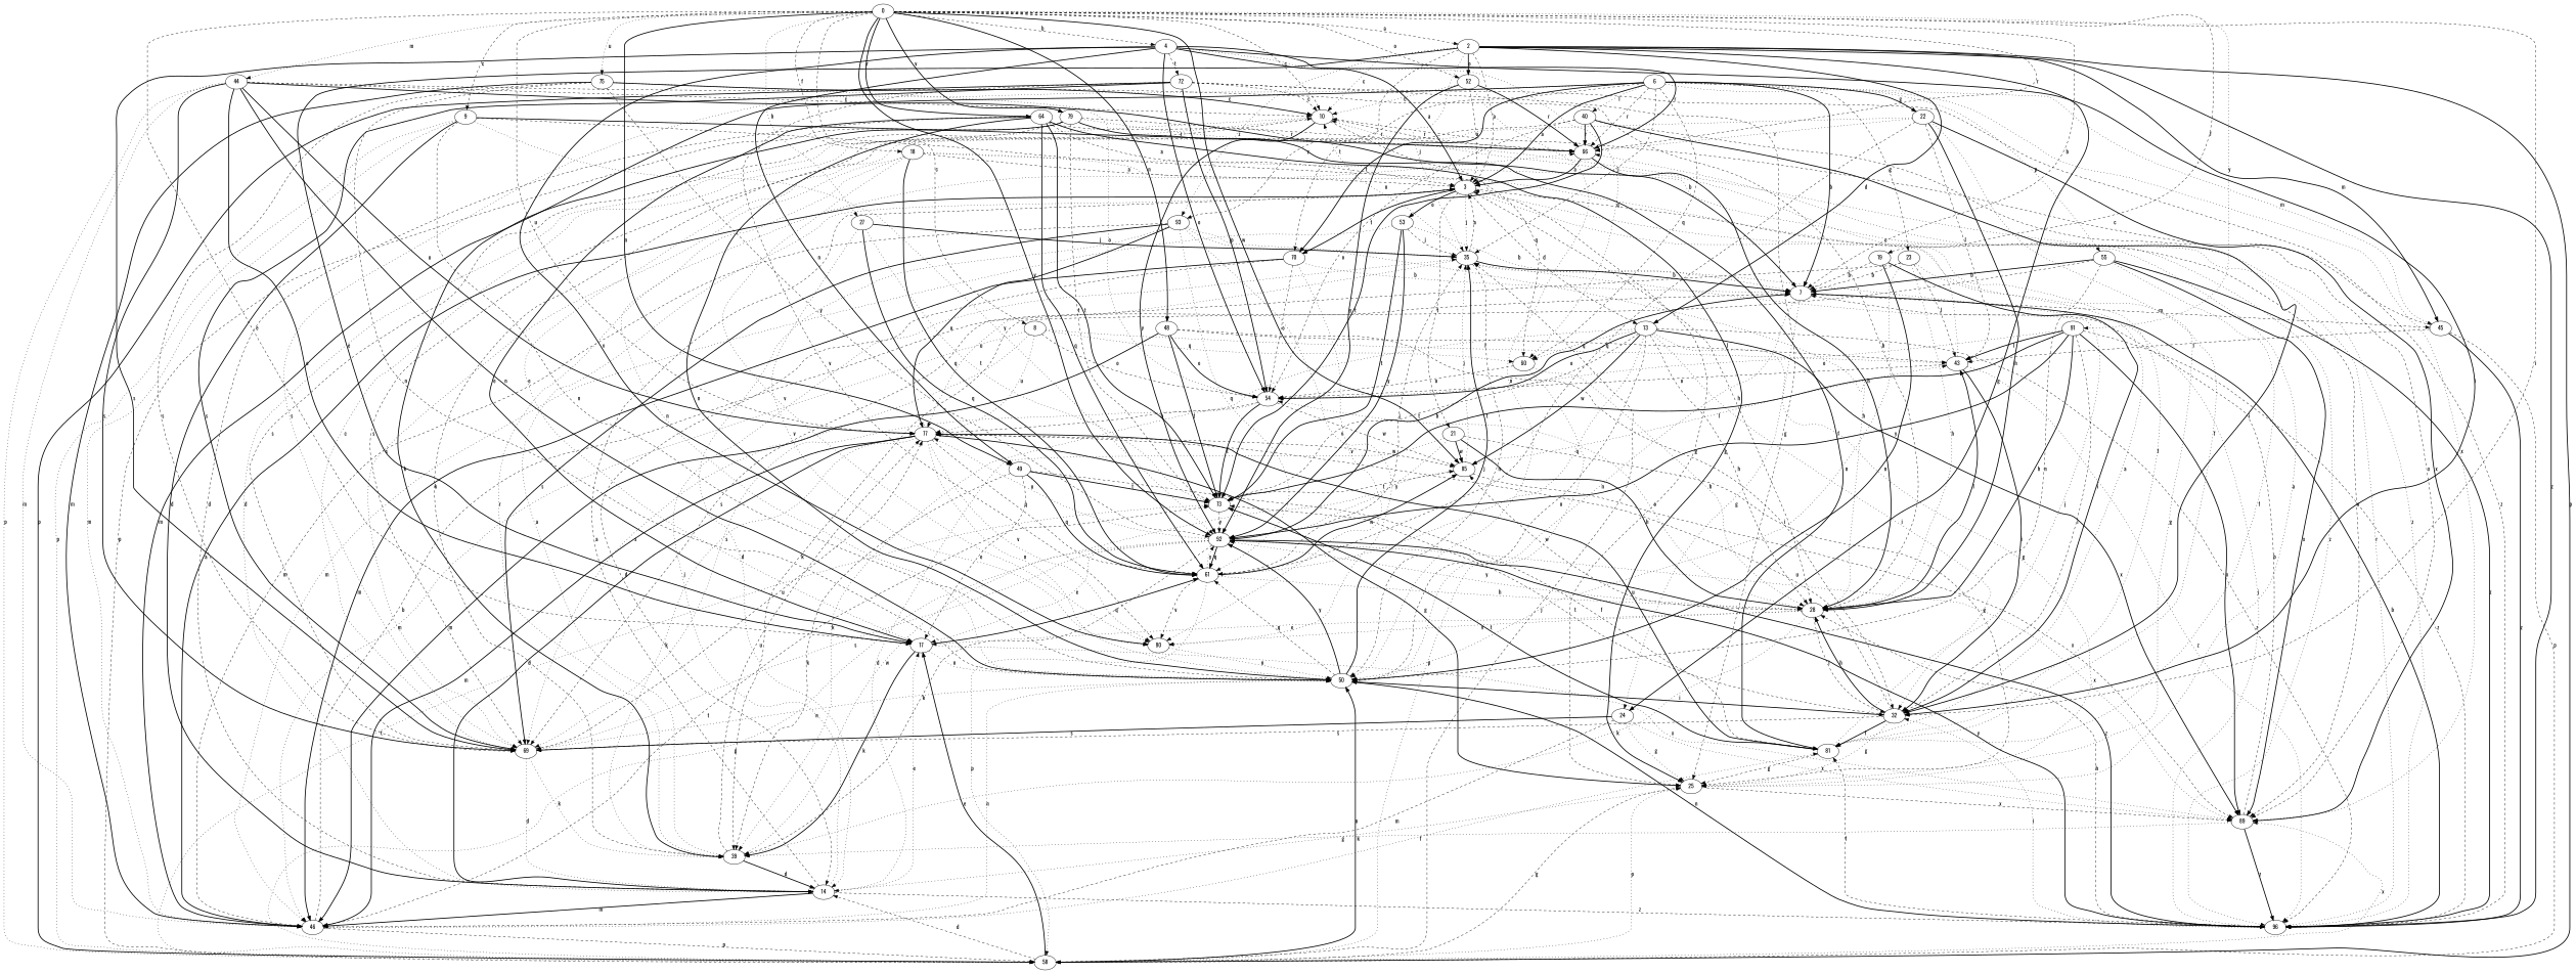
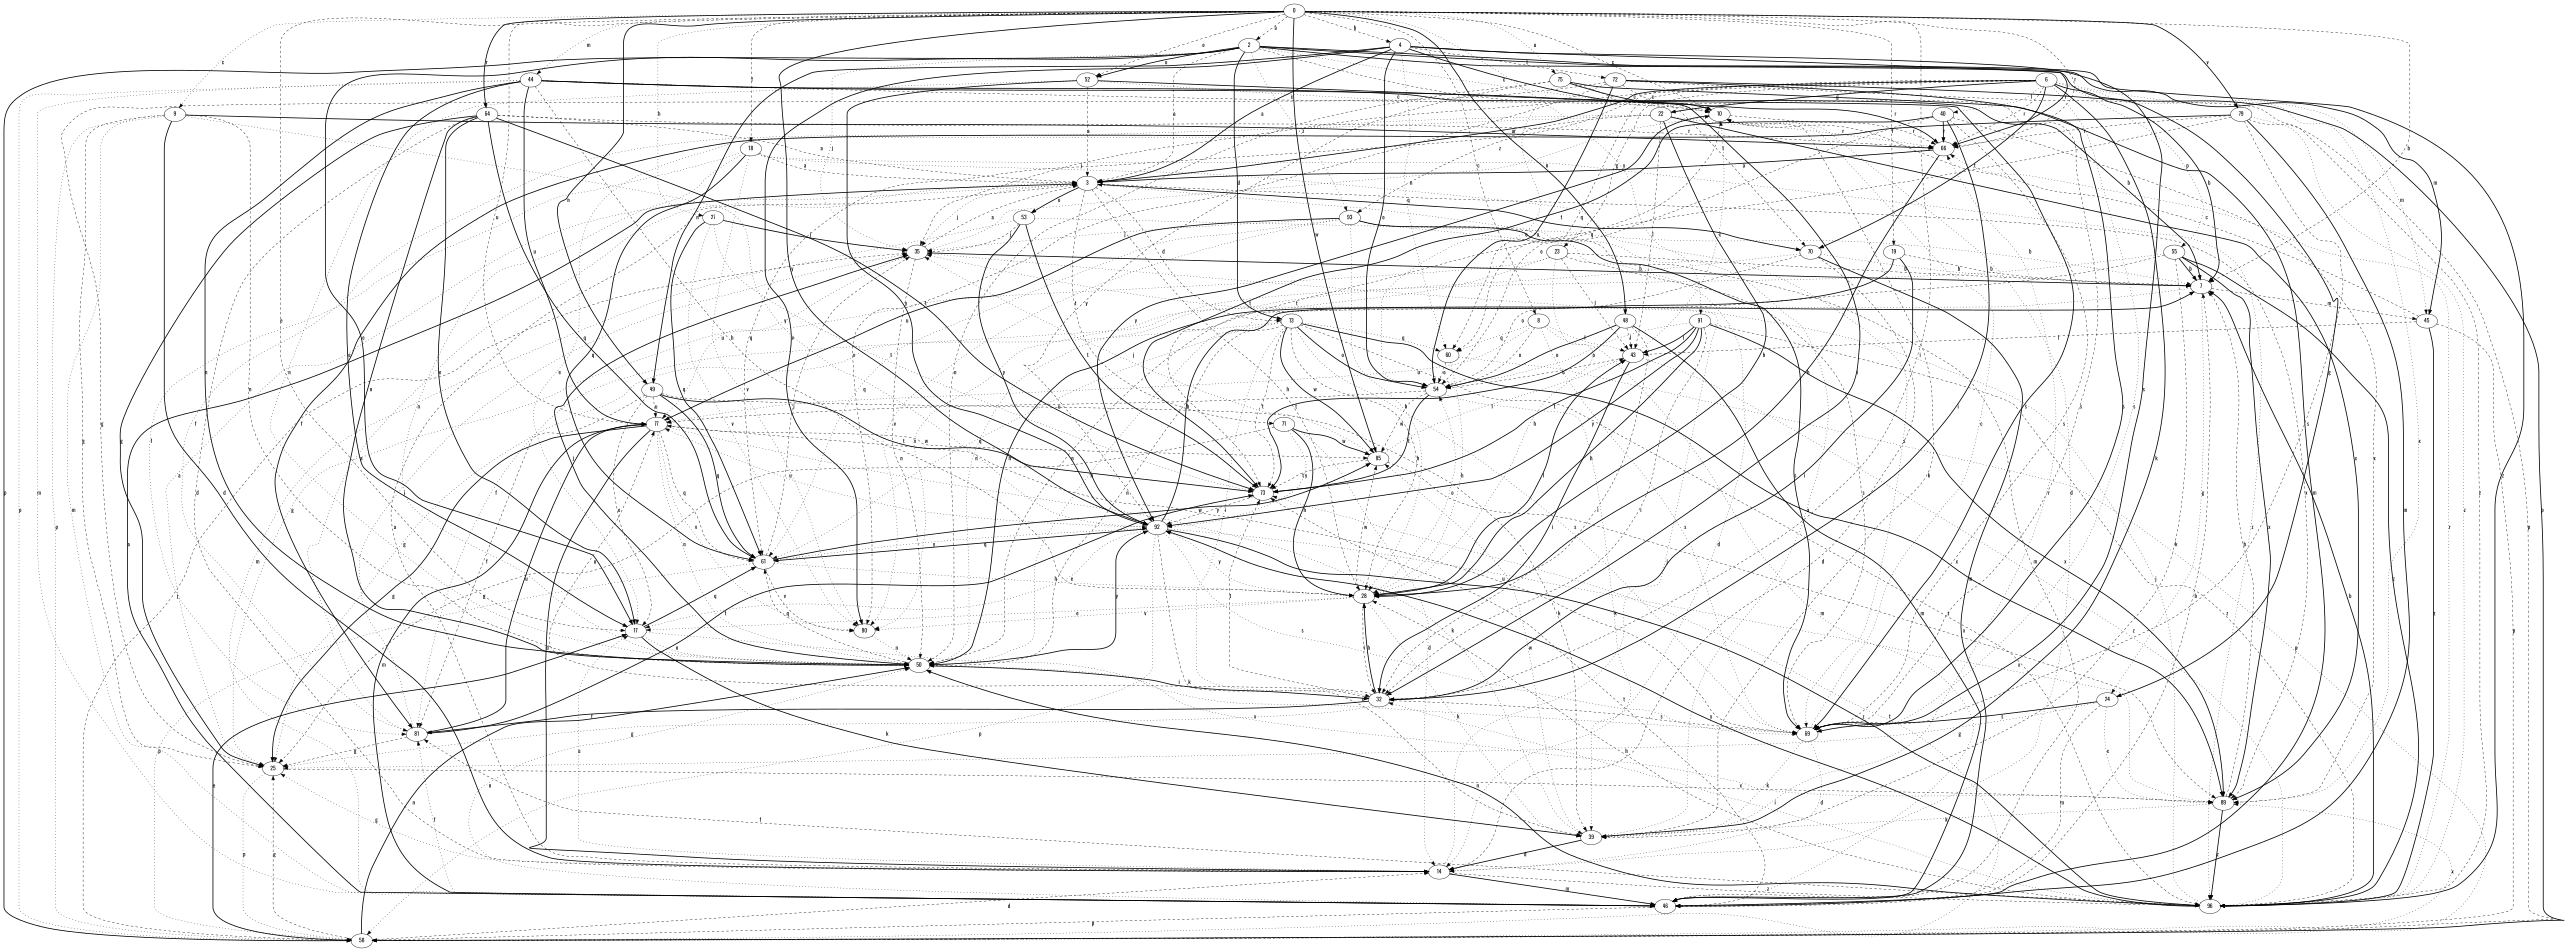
  strict digraph {
    fontname=Oswald
    node [fontname=Oswald]
    edge [fontname=Oswald style=dotted]
    0
    2
    4
    7
    8
    9
    10
    17
    18
    19
    27
    32
    44
    48
    49
    52
    64
    66
    75
    77
    79
    85
    91
    92
    3
    35
    45
    70
    93
    13
    24
    58
    96
    60
    69
    54
    72
    80
    50
    43
    46
    14
    25
    39
    89
    61
    n47 [label=81]
    73
    28
    n50 [label=6]
    22
    23
    40
    55
    53
-   71 [label=21]
+   71
    0 -> 2 [label=a style=dashed]
    0 -> 4 [label=b style=dashed]
    0 -> 7 [label=b style=dashed]
    0 -> 8 [label=c style=dashed]
-   0 -> 9 [label=c style=dashed]
+   0 -> 9 [label=c]
    0 -> 10 [label=c style=dashed]
    0 -> 17 [label=e style=dashed]
    0 -> 18 [label=f style=dashed]
    0 -> 19 [label=f style=dashed]
    0 -> 27 [label=h]
    0 -> 32 [label=i style=dashed]
    0 -> 44 [label=m]
    0 -> 48 [label=n style=bold]
    0 -> 49 [label=n style=bold]
    0 -> 52 [label=o style=dashed]
    0 -> 64 [label=r style=bold]
    0 -> 66 [label=r style=dashed]
    0 -> 75 [label=u]
    0 -> 77 [label=u style=dashed]
    0 -> 79 [label=v style=bold]
    0 -> 85 [label=w style=bold]
    0 -> 91 [label=y]
    0 -> 92 [label=y style=bold]
    2 -> 10 [label=c]
    2 -> 17 [label=e style=bold]
    2 -> 52 [label=o style=bold]
    2 -> 3 [label=a style=dashed]
    2 -> 35 [label=j]
    2 -> 45 [label=m style=bold]
    2 -> 70 [label=t style=dashed]
    2 -> 93 [label=z]
    2 -> 13 [label=d style=bold]
    2 -> 24 [label=g style=bold]
    2 -> 58 [label=p style=bold]
    2 -> 96 [label=z style=bold]
    4 -> 32 [label=i style=bold]
    4 -> 49 [label=n style=bold]
    4 -> 66 [label=r style=bold]
    4 -> 3 [label=a style=bold]
    4 -> 60 [label=q]
    4 -> 69 [label=s style=bold]
    4 -> 54 [label=o style=bold]
    4 -> 72 [label=t style=dashed]
    4 -> 80 [label=v style=bold]
    7 -> 45 [label=m style=dashed]
    7 -> 24 [label=g]
    7 -> 50 [label=n]
    8 -> 77 [label=u]
    8 -> 60 [label=q]
    8 -> 69 [label=s]
    8 -> 54 [label=o style=dashed]
    8 -> 43 [label=l]
    8 -> 46 [label=m]
    9 -> 66 [label=r style=bold]
    9 -> 92 [label=y]
    9 -> 58 [label=p]
    9 -> 50 [label=n style=dashed]
    9 -> 46 [label=m]
    9 -> 14 [label=d style=bold]
    9 -> 25 [label=g style=dashed]
    10 -> 66 [label=r style=dashed]
    10 -> 92 [label=y style=bold]
    10 -> 60 [label=q style=dashed]
    10 -> 14 [label=d]
    10 -> 39 [label=k style=dashed]
    17 -> 50 [label=n]
    17 -> 39 [label=k style=bold]
    17 -> 89 [label=x]
    17 -> 61 [label=q style=bold]
    18 -> 3 [label=a style=dashed]
    18 -> 96 [label=z]
    18 -> 69 [label=s]
    18 -> 80 [label=v]
    18 -> 50 [label=n]
    18 -> 61 [label=q style=bold]
    18 -> n47 [label=f]
    19 -> 7 [label=b style=dashed]
    19 -> 32 [label=i style=bold]
    19 -> 50 [label=n style=bold]
    27 -> 35 [label=j style=bold]
    27 -> 80 [label=v]
    27 -> 61 [label=q style=bold]
    27 -> 73 [label=t]
    32 -> 77 [label=u style=dashed]
    32 -> 69 [label=s style=dashed]
    32 -> 25 [label=g]
    32 -> n47 [label=f style=bold]
    32 -> 73 [label=t style=dashed]
    32 -> 28 [label=h style=bold]
    44 -> 7 [label=b style=bold]
    44 -> 10 [label=c style=dashed]
    44 -> 17 [label=e style=bold]
    44 -> 77 [label=u style=bold]
    44 -> 58 [label=p]
    44 -> 69 [label=s style=bold]
    44 -> 50 [label=n style=bold]
    44 -> 46 [label=m]
    44 -> 28 [label=h style=dashed]
    48 -> 32 [label=i style=dashed]
    48 -> 54 [label=o style=bold]
    48 -> 43 [label=l style=dashed]
    48 -> 46 [label=m style=bold]
    48 -> 73 [label=t style=bold]
    49 -> 17 [label=e style=dashed]
    49 -> 39 [label=k style=dashed]
    49 -> 61 [label=q style=bold]
    49 -> n47 [label=f style=dashed]
    49 -> 73 [label=t style=bold]
    52 -> 10 [label=c]
    52 -> 66 [label=r style=bold]
    52 -> 92 [label=y style=bold]
    52 -> 3 [label=a style=dashed]
    52 -> 50 [label=n]
    64 -> 17 [label=e style=bold]
    64 -> 66 [label=r style=dashed]
    64 -> 3 [label=a style=dashed]
    64 -> 50 [label=n style=bold]
    64 -> 14 [label=d style=dashed]
    64 -> 25 [label=g style=bold]
    64 -> 61 [label=q style=bold]
    64 -> 73 [label=t style=bold]
    66 -> 3 [label=a style=bold]
    66 -> 28 [label=h style=bold]
    75 -> 10 [label=c style=bold]
    75 -> 92 [label=y style=dashed]
    75 -> 69 [label=s style=dashed]
    75 -> 54 [label=o]
    75 -> 50 [label=n style=dashed]
    75 -> 46 [label=m style=bold]
    77 -> 85 [label=w style=dashed]
    77 -> 80 [label=v]
    77 -> 50 [label=n]
    77 -> 46 [label=m style=bold]
    77 -> 14 [label=d style=bold]
    77 -> 25 [label=g style=bold]
    77 -> 39 [label=k]
    77 -> 61 [label=q style=dashed]
    79 -> 66 [label=r style=dashed]
    79 -> 58 [label=p style=dashed]
    79 -> 96 [label=z]
    79 -> 69 [label=s style=dashed]
    79 -> 46 [label=m style=bold]
    79 -> n47 [label=f style=bold]
    79 -> 73 [label=t style=dashed]
    85 -> 35 [label=j]
    85 -> 43 [label=l]
    85 -> 89 [label=x style=dashed]
    85 -> 73 [label=t style=dashed]
    91 -> 32 [label=i style=dashed]
    91 -> 92 [label=y style=bold]
    91 -> 96 [label=z style=dashed]
    91 -> 54 [label=o]
    91 -> 43 [label=l style=bold]
    91 -> 89 [label=x style=bold]
    91 -> 73 [label=t style=bold]
    91 -> 28 [label=h style=bold]
    92 -> 7 [label=b style=bold]
    92 -> 17 [label=e]
    92 -> 77 [label=u]
    92 -> 58 [label=p]
    92 -> 96 [label=z style=bold]
    92 -> 69 [label=s]
    92 -> 39 [label=k style=dashed]
    92 -> 89 [label=x]
    92 -> 61 [label=q style=bold]
    3 -> 35 [label=j]
    3 -> 70 [label=t style=bold]
    3 -> 13 [label=d style=dashed]
    3 -> 89 [label=x style=dashed]
    3 -> 28 [label=h style=dashed]
    3 -> 53 [label=o style=bold]
    3 -> 71 [label=t style=dashed]
    35 -> 7 [label=b style=bold]
    35 -> 10 [label=n]
    35 -> 77 [label=u]
    35 -> 3 [label=a style=dashed]
    35 -> 50 [label=n style=dashed]
    45 -> 10 [label=c style=dashed]
    45 -> 58 [label=p style=dashed]
    45 -> 96 [label=z style=bold]
    45 -> 43 [label=l style=dashed]
    70 -> 7 [label=b]
    70 -> 54 [label=o style=dashed]
    70 -> 80 [label=v]
    70 -> 46 [label=m style=bold]
    70 -> 14 [label=d style=dashed]
    93 -> 77 [label=u style=bold]
    93 -> 35 [label=j]
    93 -> 69 [label=s style=bold]
    93 -> 80 [label=v]
    93 -> 46 [label=m style=dashed]
    93 -> 14 [label=d]
    93 -> 61 [label=q]
    93 -> 28 [label=h]
    13 -> 32 [label=i]
    13 -> 85 [label=w style=bold]
    13 -> 96 [label=z style=dashed]
    13 -> 60 [label=q]
    13 -> 69 [label=s]
    13 -> 54 [label=o style=bold]
    13 -> 50 [label=n style=dashed]
    13 -> 25 [label=g]
    13 -> 89 [label=x style=bold]
    13 -> 61 [label=q]
    13 -> 73 [label=t style=dashed]
    13 -> 28 [label=h style=dashed]
    24 -> 69 [label=s style=bold]
    24 -> 46 [label=m style=dashed]
    24 -> 25 [label=g]
    24 -> 89 [label=x]
    58 -> 17 [label=e style=bold]
    58 -> 35 [label=j style=dashed]
    58 -> 50 [label=n style=bold]
    58 -> 14 [label=d style=dashed]
    58 -> 25 [label=g style=dashed]
    58 -> 89 [label=x]
    58 -> 73 [label=t]
    96 -> 7 [label=b style=bold]
    96 -> 32 [label=i]
    96 -> 66 [label=r]
    96 -> 92 [label=y style=bold]
    96 -> 35 [label=j]
    96 -> 50 [label=n style=bold]
    96 -> n47 [label=f style=dashed]
    96 -> 28 [label=h style=dashed]
    60 -> 58 [label=p]
    60 -> 54 [label=o style=dashed]
    60 -> 28 [label=h]
    69 -> 10 [label=c]
    69 -> 77 [label=u style=dashed]
    69 -> 50 [label=n]
    69 -> 14 [label=d]
    69 -> 39 [label=k]
    54 -> 77 [label=u style=dashed]
    54 -> 85 [label=w style=dashed]
    54 -> 39 [label=k]
    54 -> 73 [label=t style=bold]
    72 -> 10 [label=c style=dashed]
    72 -> 58 [label=p style=bold]
    72 -> 96 [label=z style=dashed]
    72 -> 69 [label=s style=bold]
    72 -> 54 [label=o style=bold]
    72 -> 80 [label=v style=dashed]
    72 -> 25 [label=g style=dashed]
    80 -> 50 [label=n]
    50 -> 32 [label=i style=bold]
    50 -> 92 [label=y style=bold]
    50 -> 35 [label=j style=bold]
    50 -> 61 [label=q style=dashed]
    43 -> 10 [label=c]
    43 -> 32 [label=i style=bold]
    43 -> 96 [label=z]
    43 -> 54 [label=o style=dashed]
    46 -> 7 [label=b style=dashed]
    46 -> 3 [label=a style=bold]
    46 -> 58 [label=p style=dashed]
    46 -> 50 [label=n]
    46 -> n47 [label=f]
    46 -> 73 [label=t style=dashed]
    14 -> 17 [label=e]
    14 -> 3 [label=a style=dashed]
    14 -> 35 [label=j]
    14 -> 96 [label=z style=dashed]
    14 -> 46 [label=m style=bold]
    14 -> 25 [label=g]
    25 -> 3 [label=a]
    25 -> 58 [label=p]
    25 -> 89 [label=x style=dashed]
    39 -> 66 [label=r]
-   39 -> 77 [label=u style=dashed]
+   49 -> 77 [label=u style=dashed]
    39 -> 85 [label=w]
    39 -> 3 [label=a]
    39 -> 14 [label=d style=bold]
    89 -> 7 [label=b style=dashed]
    89 -> 96 [label=z style=bold]
    89 -> 39 [label=k]
    61 -> 85 [label=w style=bold]
    61 -> 92 [label=y]
    61 -> 35 [label=j style=dashed]
    61 -> 58 [label=p]
    61 -> 80 [label=v style=dashed]
    61 -> 28 [label=h]
    n47 -> 77 [label=u style=bold]
    n47 -> 3 [label=a]
    n47 -> 35 [label=j]
    n47 -> 25 [label=g style=dashed]
    n47 -> 73 [label=t style=bold]
    73 -> 92 [label=y style=dashed]
    28 -> 17 [label=e]
    28 -> 32 [label=i style=dashed]
    28 -> 85 [label=w style=dashed]
    28 -> 92 [label=y]
    28 -> 54 [label=o]
    28 -> 80 [label=v]
    28 -> 43 [label=l style=bold]
    28 -> 39 [label=k]
    n50 -> 7 [label=b style=bold]
    n50 -> 66 [label=r style=dashed]
    n50 -> 3 [label=a style=bold]
    n50 -> 35 [label=j style=dashed]
    n50 -> 45 [label=m]
    n50 -> 70 [label=t style=bold]
    n50 -> 93 [label=z style=dashed]
    n50 -> 60 [label=q style=dashed]
    n50 -> 69 [label=s]
    n50 -> 39 [label=k style=bold]
    n50 -> 89 [label=x]
    n50 -> 22 [label=g style=bold]
    n50 -> 23 [label=g style=dashed]
    n50 -> 40 [label=l]
    n50 -> 55 [label=p]
    22 -> 17 [label=e]
    22 -> 66 [label=r]
    22 -> 43 [label=l style=dashed]
    22 -> 89 [label=x style=bold]
    22 -> 61 [label=q style=dashed]
    22 -> n47 [label=f]
    22 -> 28 [label=h style=bold]
    23 -> 7 [label=b style=dashed]
    23 -> 69 [label=s style=dashed]
    23 -> 50 [label=n]
    23 -> 43 [label=l style=dashed]
    23 -> 25 [label=g]
    23 -> 28 [label=h]
    40 -> 32 [label=i style=bold]
    40 -> 66 [label=r style=bold]
    40 -> 69 [label=s style=dashed]
    40 -> 54 [label=o style=dashed]
    40 -> 89 [label=x style=dashed]
    40 -> 73 [label=t style=bold]
    55 -> 7 [label=b style=bold]
    55 -> 96 [label=z style=bold]
    55 -> 50 [label=n style=dashed]
    55 -> 39 [label=k style=dashed]
    55 -> 89 [label=x style=bold]
    55 -> n47 [label=f]
    53 -> 7 [label=b]
    53 -> 92 [label=y style=bold]
    53 -> 35 [label=j style=dashed]
    53 -> 46 [label=m]
    53 -> 73 [label=t style=bold]
    71 -> 85 [label=w style=bold]
    71 -> 92 [label=y]
    71 -> 14 [label=d]
    71 -> 25 [label=g style=dashed]
    71 -> 28 [label=h style=bold]
  }
